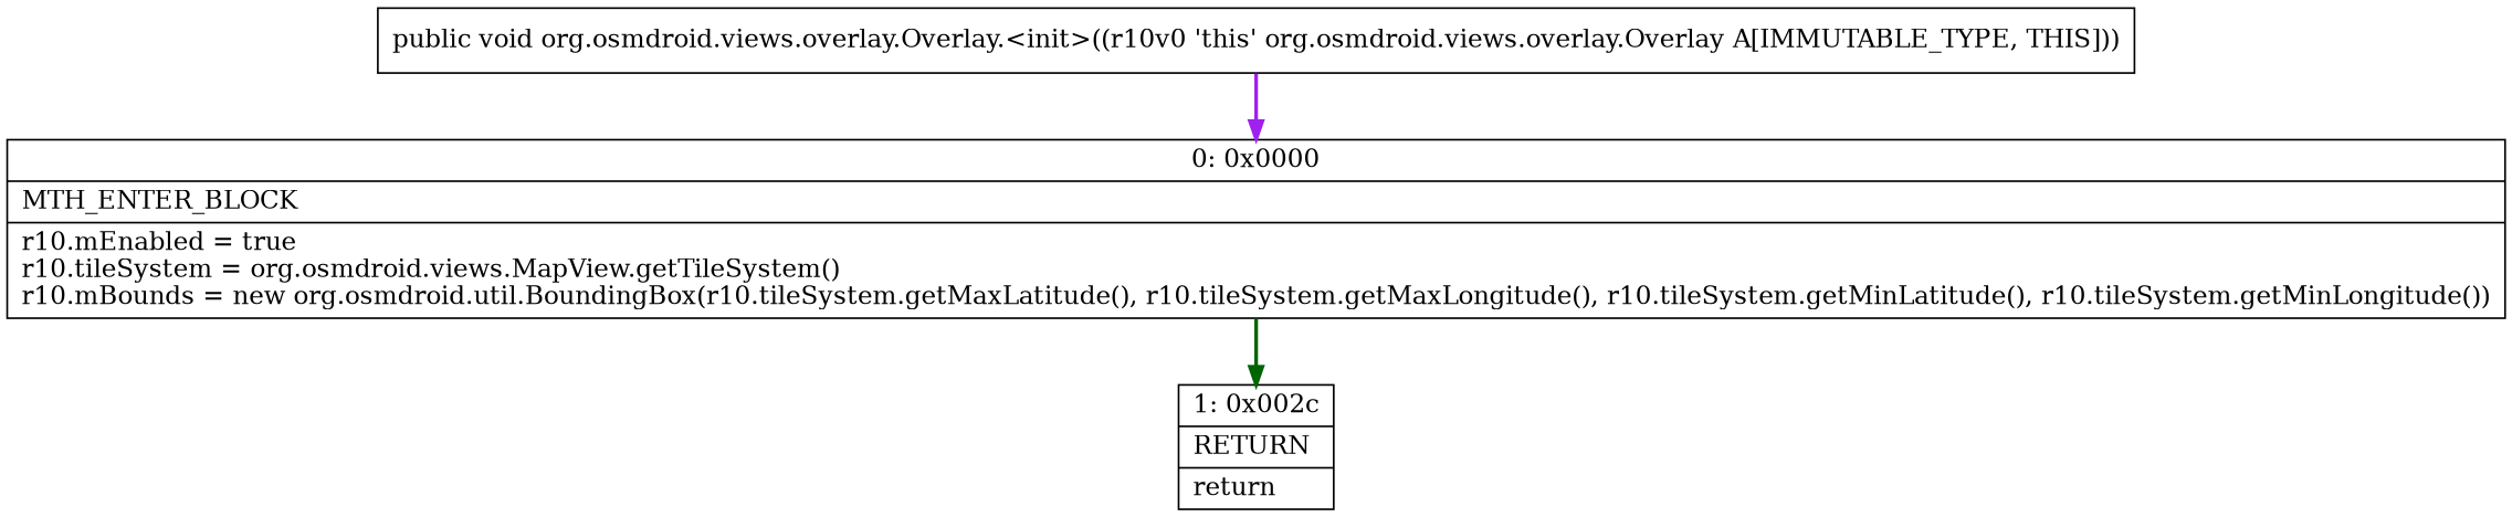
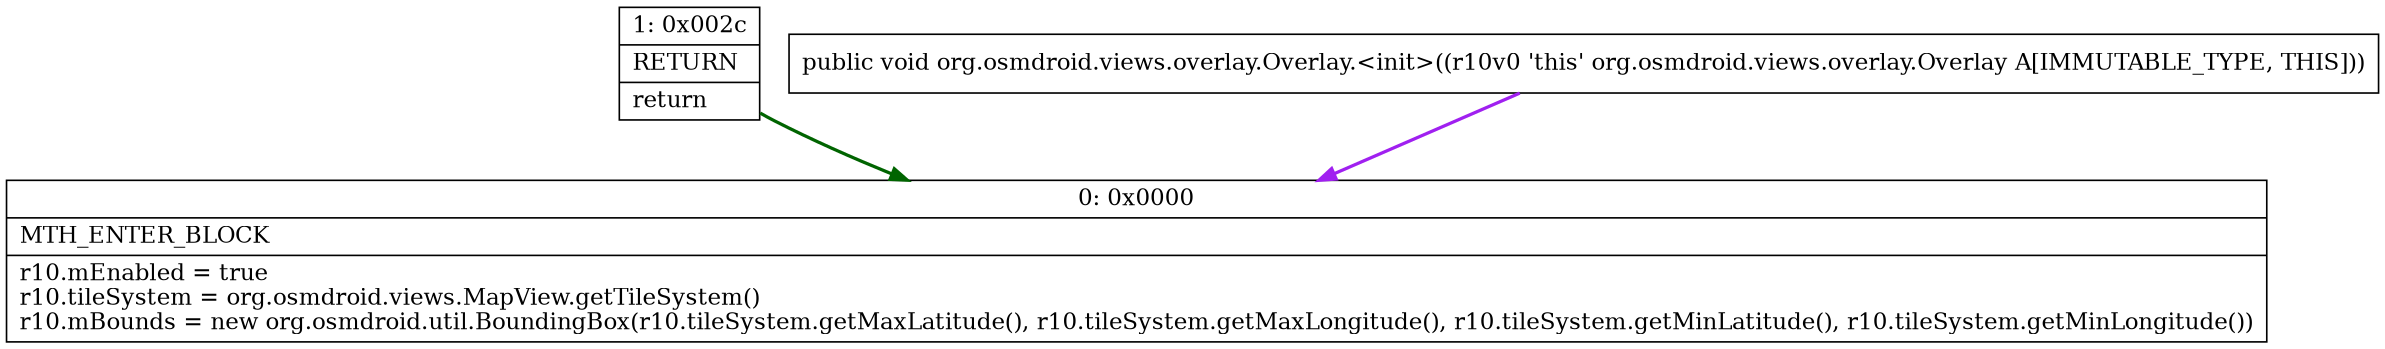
  digraph {
    node [shape=record]
    edge [style=bold]
    n1 [label="{0\:\ 0x0000|MTH_ENTER_BLOCK\l|r10.mEnabled = true\lr10.tileSystem = org.osmdroid.views.MapView.getTileSystem()\lr10.mBounds = new org.osmdroid.util.BoundingBox(r10.tileSystem.getMaxLatitude(), r10.tileSystem.getMaxLongitude(), r10.tileSystem.getMinLatitude(), r10.tileSystem.getMinLongitude())\l}"]
    n2 [label="{1\:\ 0x002c|RETURN\l|return\l}"]
    n3 [label="{public void org.osmdroid.views.overlay.Overlay.\<init\>((r10v0 'this' org.osmdroid.views.overlay.Overlay A[IMMUTABLE_TYPE, THIS])) }"]
-   n1 -> n2 [color=darkgreen]
+   n2 -> n1 [color=darkgreen]
    n3 -> n1 [color=purple]
  }
